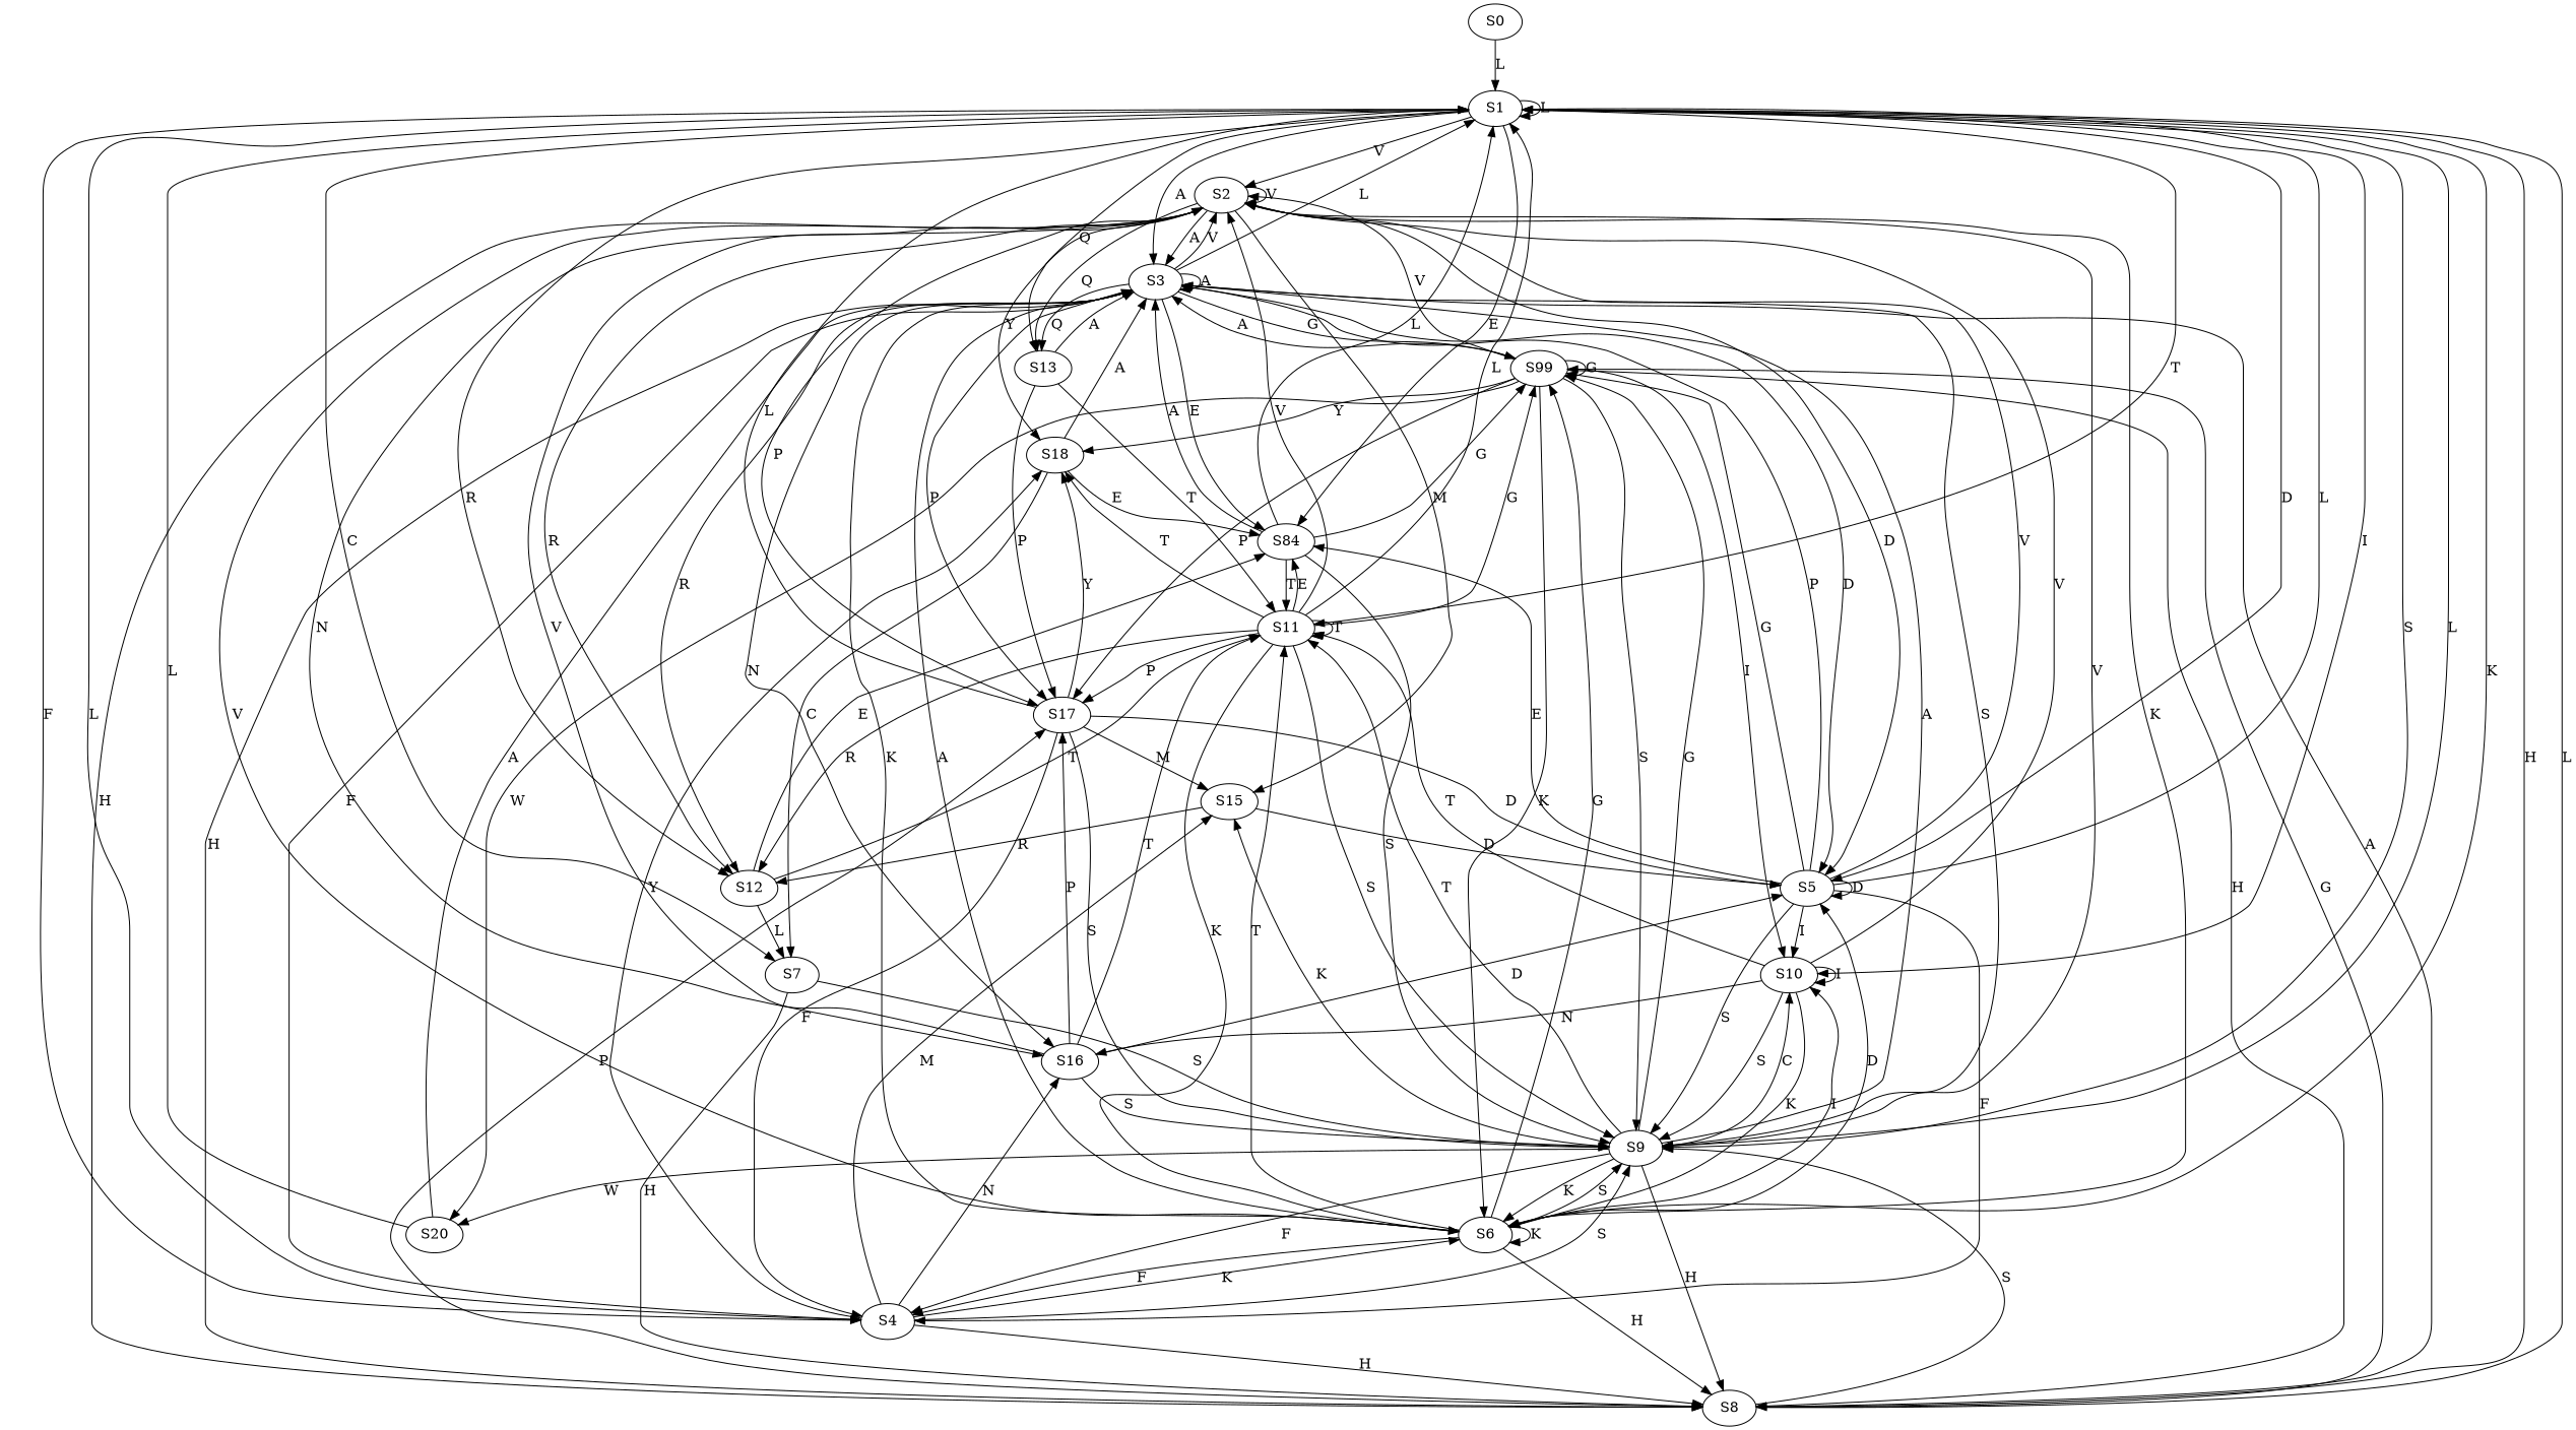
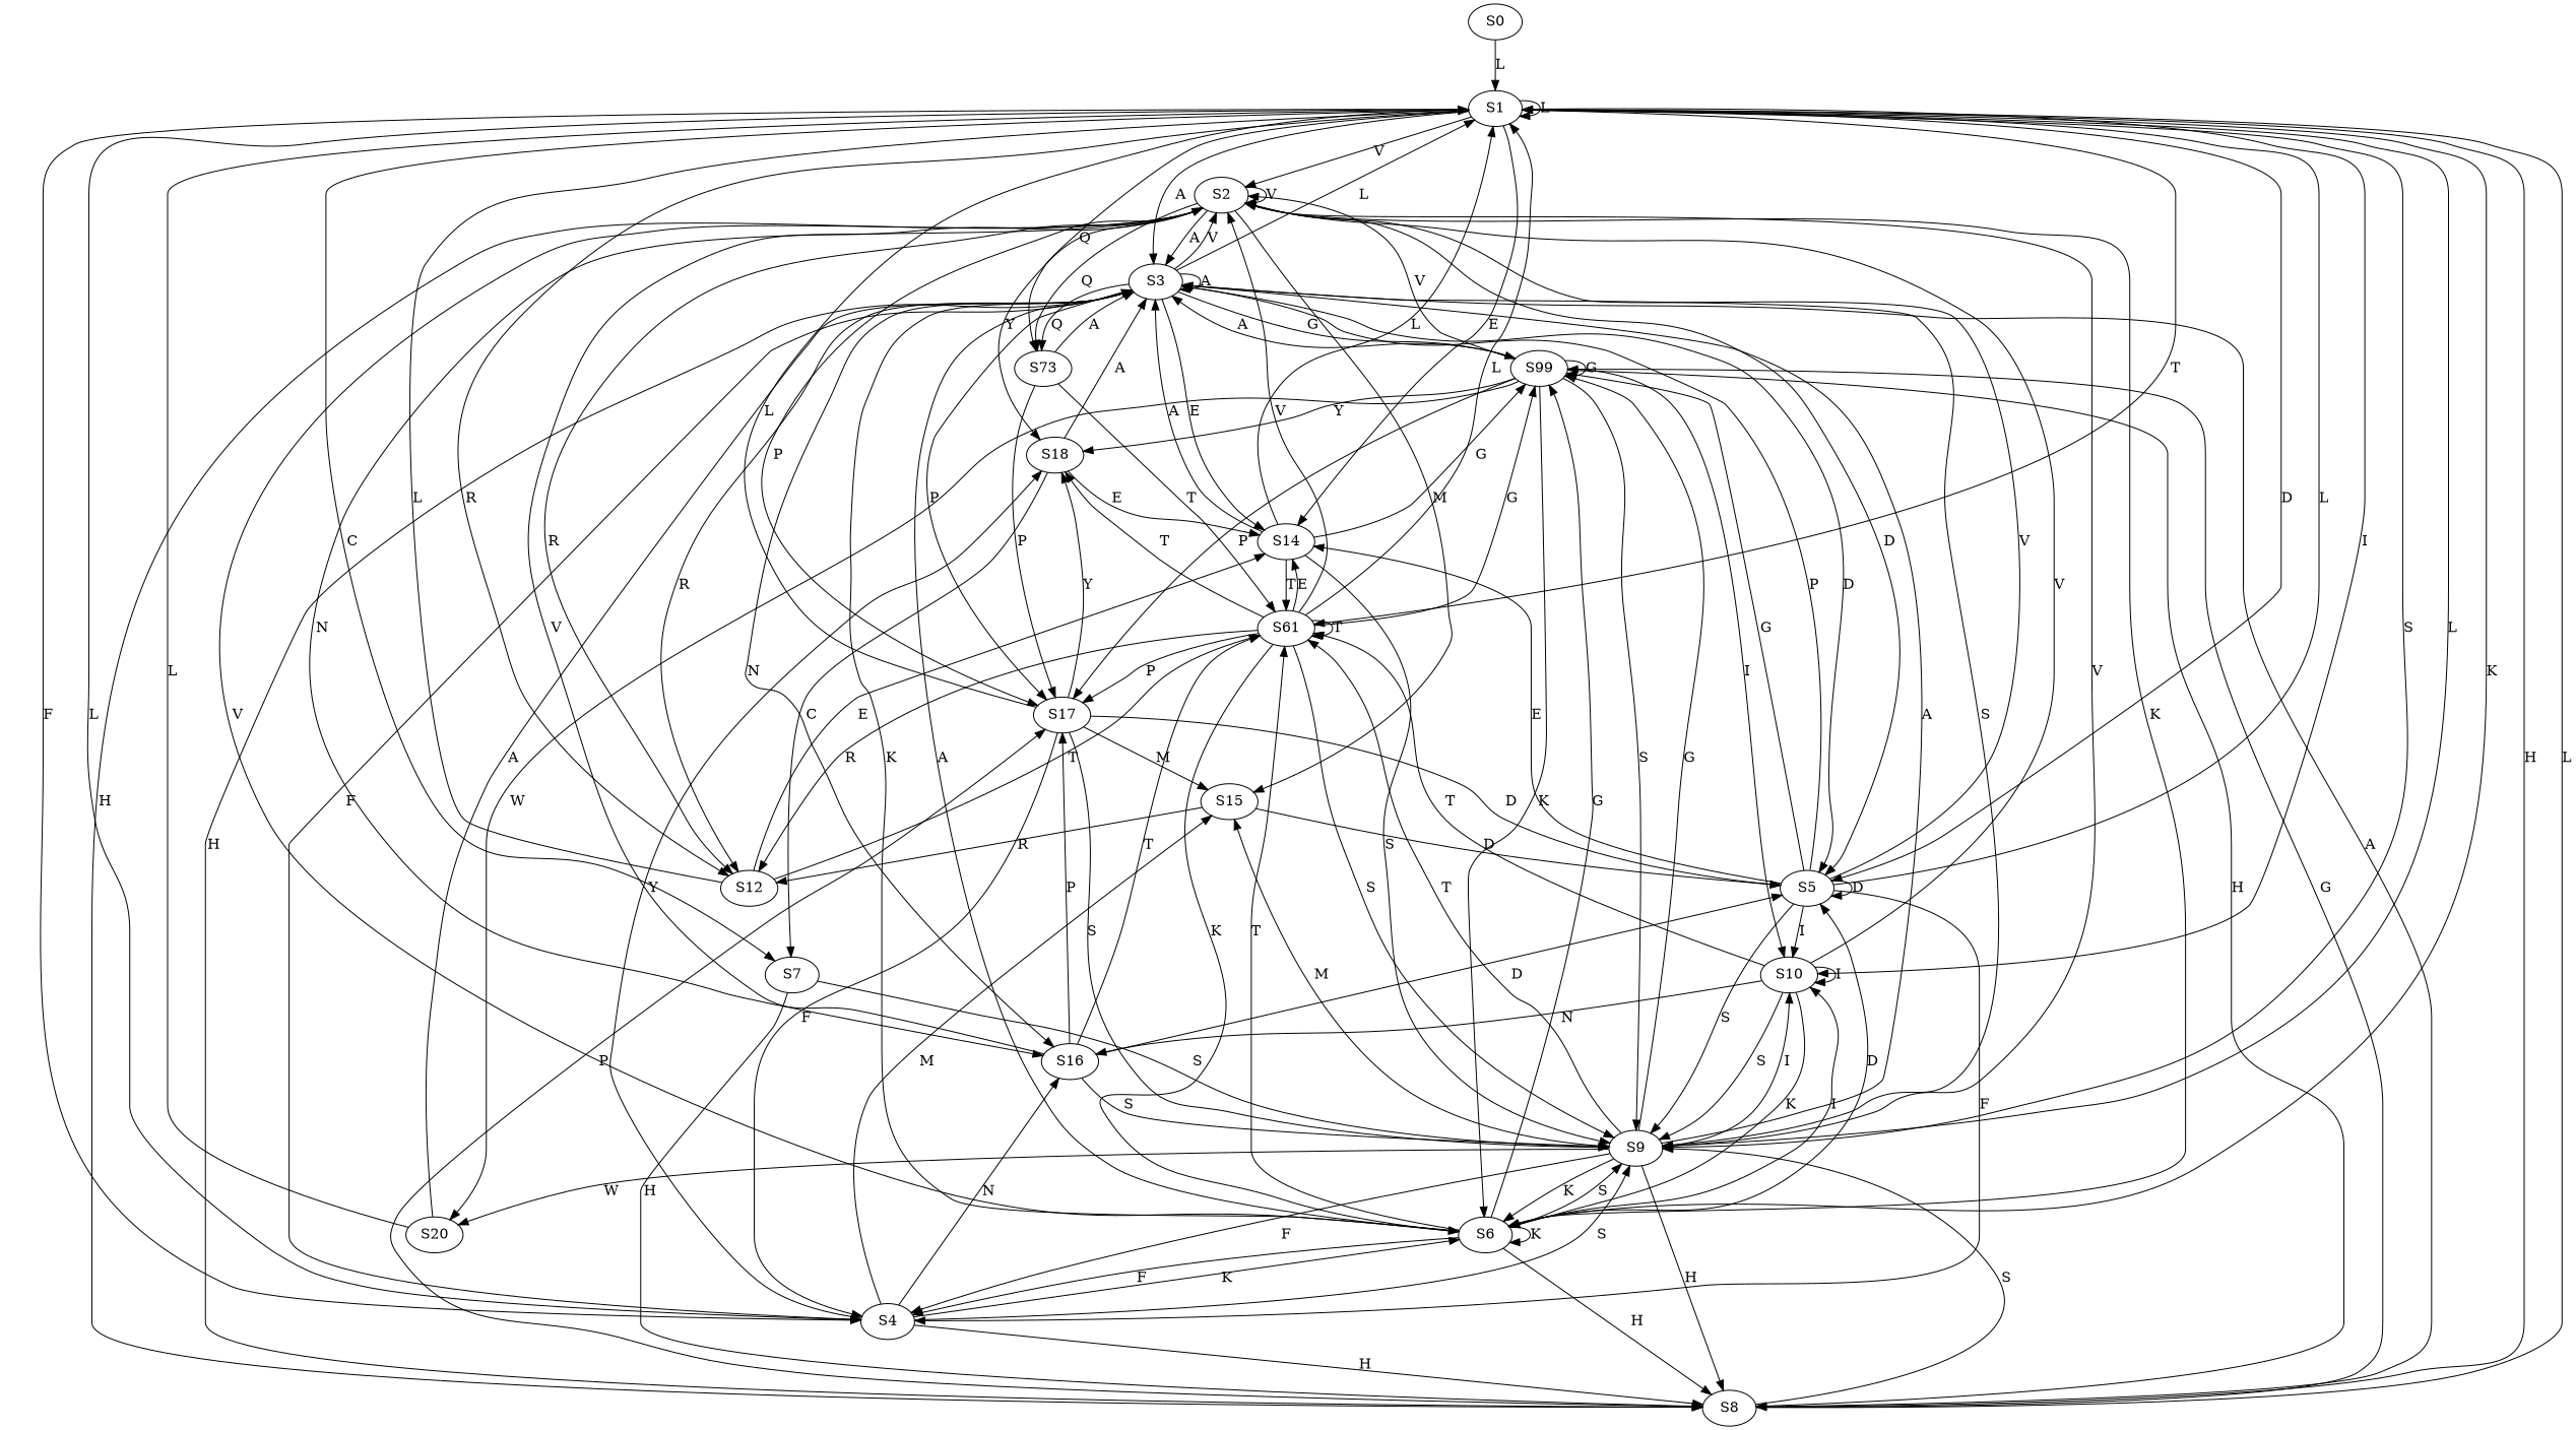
  strict digraph {
    S0
    S1
    S2
    S3
    S4
    S5
    S6
    S7
    S8
    S9
    S10
-   S11
+   S11 [label=S61]
    S12
-   S13
-   S14 [label=S84]
+   S13 [label=S73]
+   S14
    S15
    S16
    S17
    S18
    n20 [label=S99]
    S20
    S0 -> S1 [label=L]
    S1 -> S1 [label=L]
    S1 -> S2 [label=V]
    S1 -> S3 [label=A]
    S1 -> S4 [label=F]
    S1 -> S5 [label=D]
    S1 -> S6 [label=K]
    S1 -> S7 [label=C]
    S1 -> S8 [label=H]
    S1 -> S9 [label=S]
    S1 -> S10 [label=I]
    S1 -> S11 [label=T]
    S1 -> S12 [label=R]
    S1 -> S13 [label=Q]
    S1 -> S14 [label=E]
    S2 -> S2 [label=V]
    S2 -> S3 [label=A]
    S2 -> S5 [label=D]
    S2 -> S6 [label=K]
    S2 -> S8 [label=H]
    S2 -> S12 [label=R]
    S2 -> S13 [label=Q]
    S2 -> S15 [label=M]
    S2 -> S16 [label=N]
    S2 -> S17 [label=P]
    S2 -> S18 [label=Y]
    S3 -> S1 [label=L]
    S3 -> S2 [label=V]
    S3 -> S3 [label=A]
    S3 -> S4 [label=F]
    S3 -> S5 [label=D]
    S3 -> S6 [label=K]
    S3 -> S8 [label=H]
    S3 -> S9 [label=S]
    S3 -> S12 [label=R]
    S3 -> S13 [label=Q]
    S3 -> S14 [label=E]
    S3 -> S16 [label=N]
    S3 -> S17 [label=P]
    S3 -> n20 [label=G]
    S4 -> S1 [label=L]
    S4 -> S6 [label=K]
    S4 -> S8 [label=H]
    S4 -> S9 [label=S]
    S4 -> S15 [label=M]
    S4 -> S16 [label=N]
    S4 -> S18 [label=Y]
    S5 -> S1 [label=L]
    S5 -> S2 [label=V]
    S5 -> S3 [label=P]
    S5 -> S4 [label=F]
    S5 -> S5 [label=D]
    S5 -> S9 [label=S]
    S5 -> S10 [label=I]
    S5 -> S14 [label=E]
    S5 -> n20 [label=G]
    S6 -> S2 [label=V]
    S6 -> S3 [label=A]
    S6 -> S4 [label=F]
    S6 -> S5 [label=D]
    S6 -> S6 [label=K]
    S6 -> S8 [label=H]
    S6 -> S9 [label=S]
    S6 -> S10 [label=I]
    S6 -> S11 [label=T]
    S6 -> n20 [label=G]
    S7 -> S8 [label=H]
    S7 -> S9 [label=S]
    S8 -> S1 [label=L]
    S8 -> S3 [label=A]
    S8 -> S9 [label=S]
    S8 -> S17 [label=P]
    S8 -> n20 [label=G]
    S9 -> S1 [label=L]
    S9 -> S2 [label=V]
    S9 -> S3 [label=A]
    S9 -> S4 [label=F]
    S9 -> S6 [label=K]
    S9 -> S8 [label=H]
-   S9 -> S10 [label=C]
+   S9 -> S10 [label=I]
    S9 -> S11 [label=T]
-   S9 -> S15 [label=K]
+   S9 -> S15 [label=M]
    S9 -> n20 [label=G]
    S9 -> S20 [label=W]
    S10 -> S2 [label=V]
    S10 -> S6 [label=K]
    S10 -> S9 [label=S]
    S10 -> S10 [label=I]
    S10 -> S11 [label=T]
    S10 -> S16 [label=N]
    S11 -> S1 [label=L]
    S11 -> S2 [label=V]
    S11 -> S6 [label=K]
    S11 -> S9 [label=S]
    S11 -> S11 [label=T]
    S11 -> S12 [label=R]
    S11 -> S14 [label=E]
    S11 -> S17 [label=P]
    S11 -> S18 [label=T]
    S11 -> n20 [label=G]
-   S12 -> S7 [label=L]
+   S12 -> S1 [label=L]
    S12 -> S11 [label=T]
    S12 -> S14 [label=E]
    S13 -> S3 [label=A]
    S13 -> S11 [label=T]
    S13 -> S17 [label=P]
    S14 -> S1 [label=L]
    S14 -> S3 [label=A]
    S14 -> S9 [label=S]
    S14 -> S11 [label=T]
    S14 -> n20 [label=G]
    S15 -> S5 [label=D]
    S15 -> S12 [label=R]
    S16 -> S2 [label=V]
    S16 -> S5 [label=D]
    S16 -> S9 [label=S]
    S16 -> S11 [label=T]
    S16 -> S17 [label=P]
    S17 -> S1 [label=L]
    S17 -> S4 [label=F]
    S17 -> S5 [label=D]
    S17 -> S9 [label=S]
    S17 -> S15 [label=M]
    S17 -> S18 [label=Y]
    S18 -> S3 [label=A]
    S18 -> S7 [label=C]
    S18 -> S14 [label=E]
    n20 -> S2 [label=V]
    n20 -> S3 [label=A]
    n20 -> S6 [label=K]
    n20 -> S8 [label=H]
    n20 -> S9 [label=S]
    n20 -> S10 [label=I]
    n20 -> S17 [label=P]
    n20 -> S18 [label=Y]
    n20 -> n20 [label=G]
    n20 -> S20 [label=W]
    S20 -> S1 [label=L]
    S20 -> S3 [label=A]
  }
